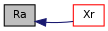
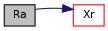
  digraph {
    rankdir=LR
    node [fontname=Helvetica fontsize=10 shape=record]
    n1 [color=black fillcolor=grey75 fontcolor=black height=0.2 label=Ra style=filled width=0.4]
    n2 [color=red height=0.2 label=Xr width=0.4]
-   n1 -> n2 [color=midnightblue dir=back fontname=Helvetica fontsize=10 labelfontname=Helvetica labelfontsize=10 style=solid]
+   n2 -> n1 [color=midnightblue dir=back fontname=Helvetica fontsize=10 labelfontname=Helvetica labelfontsize=10 style=solid]
  }
